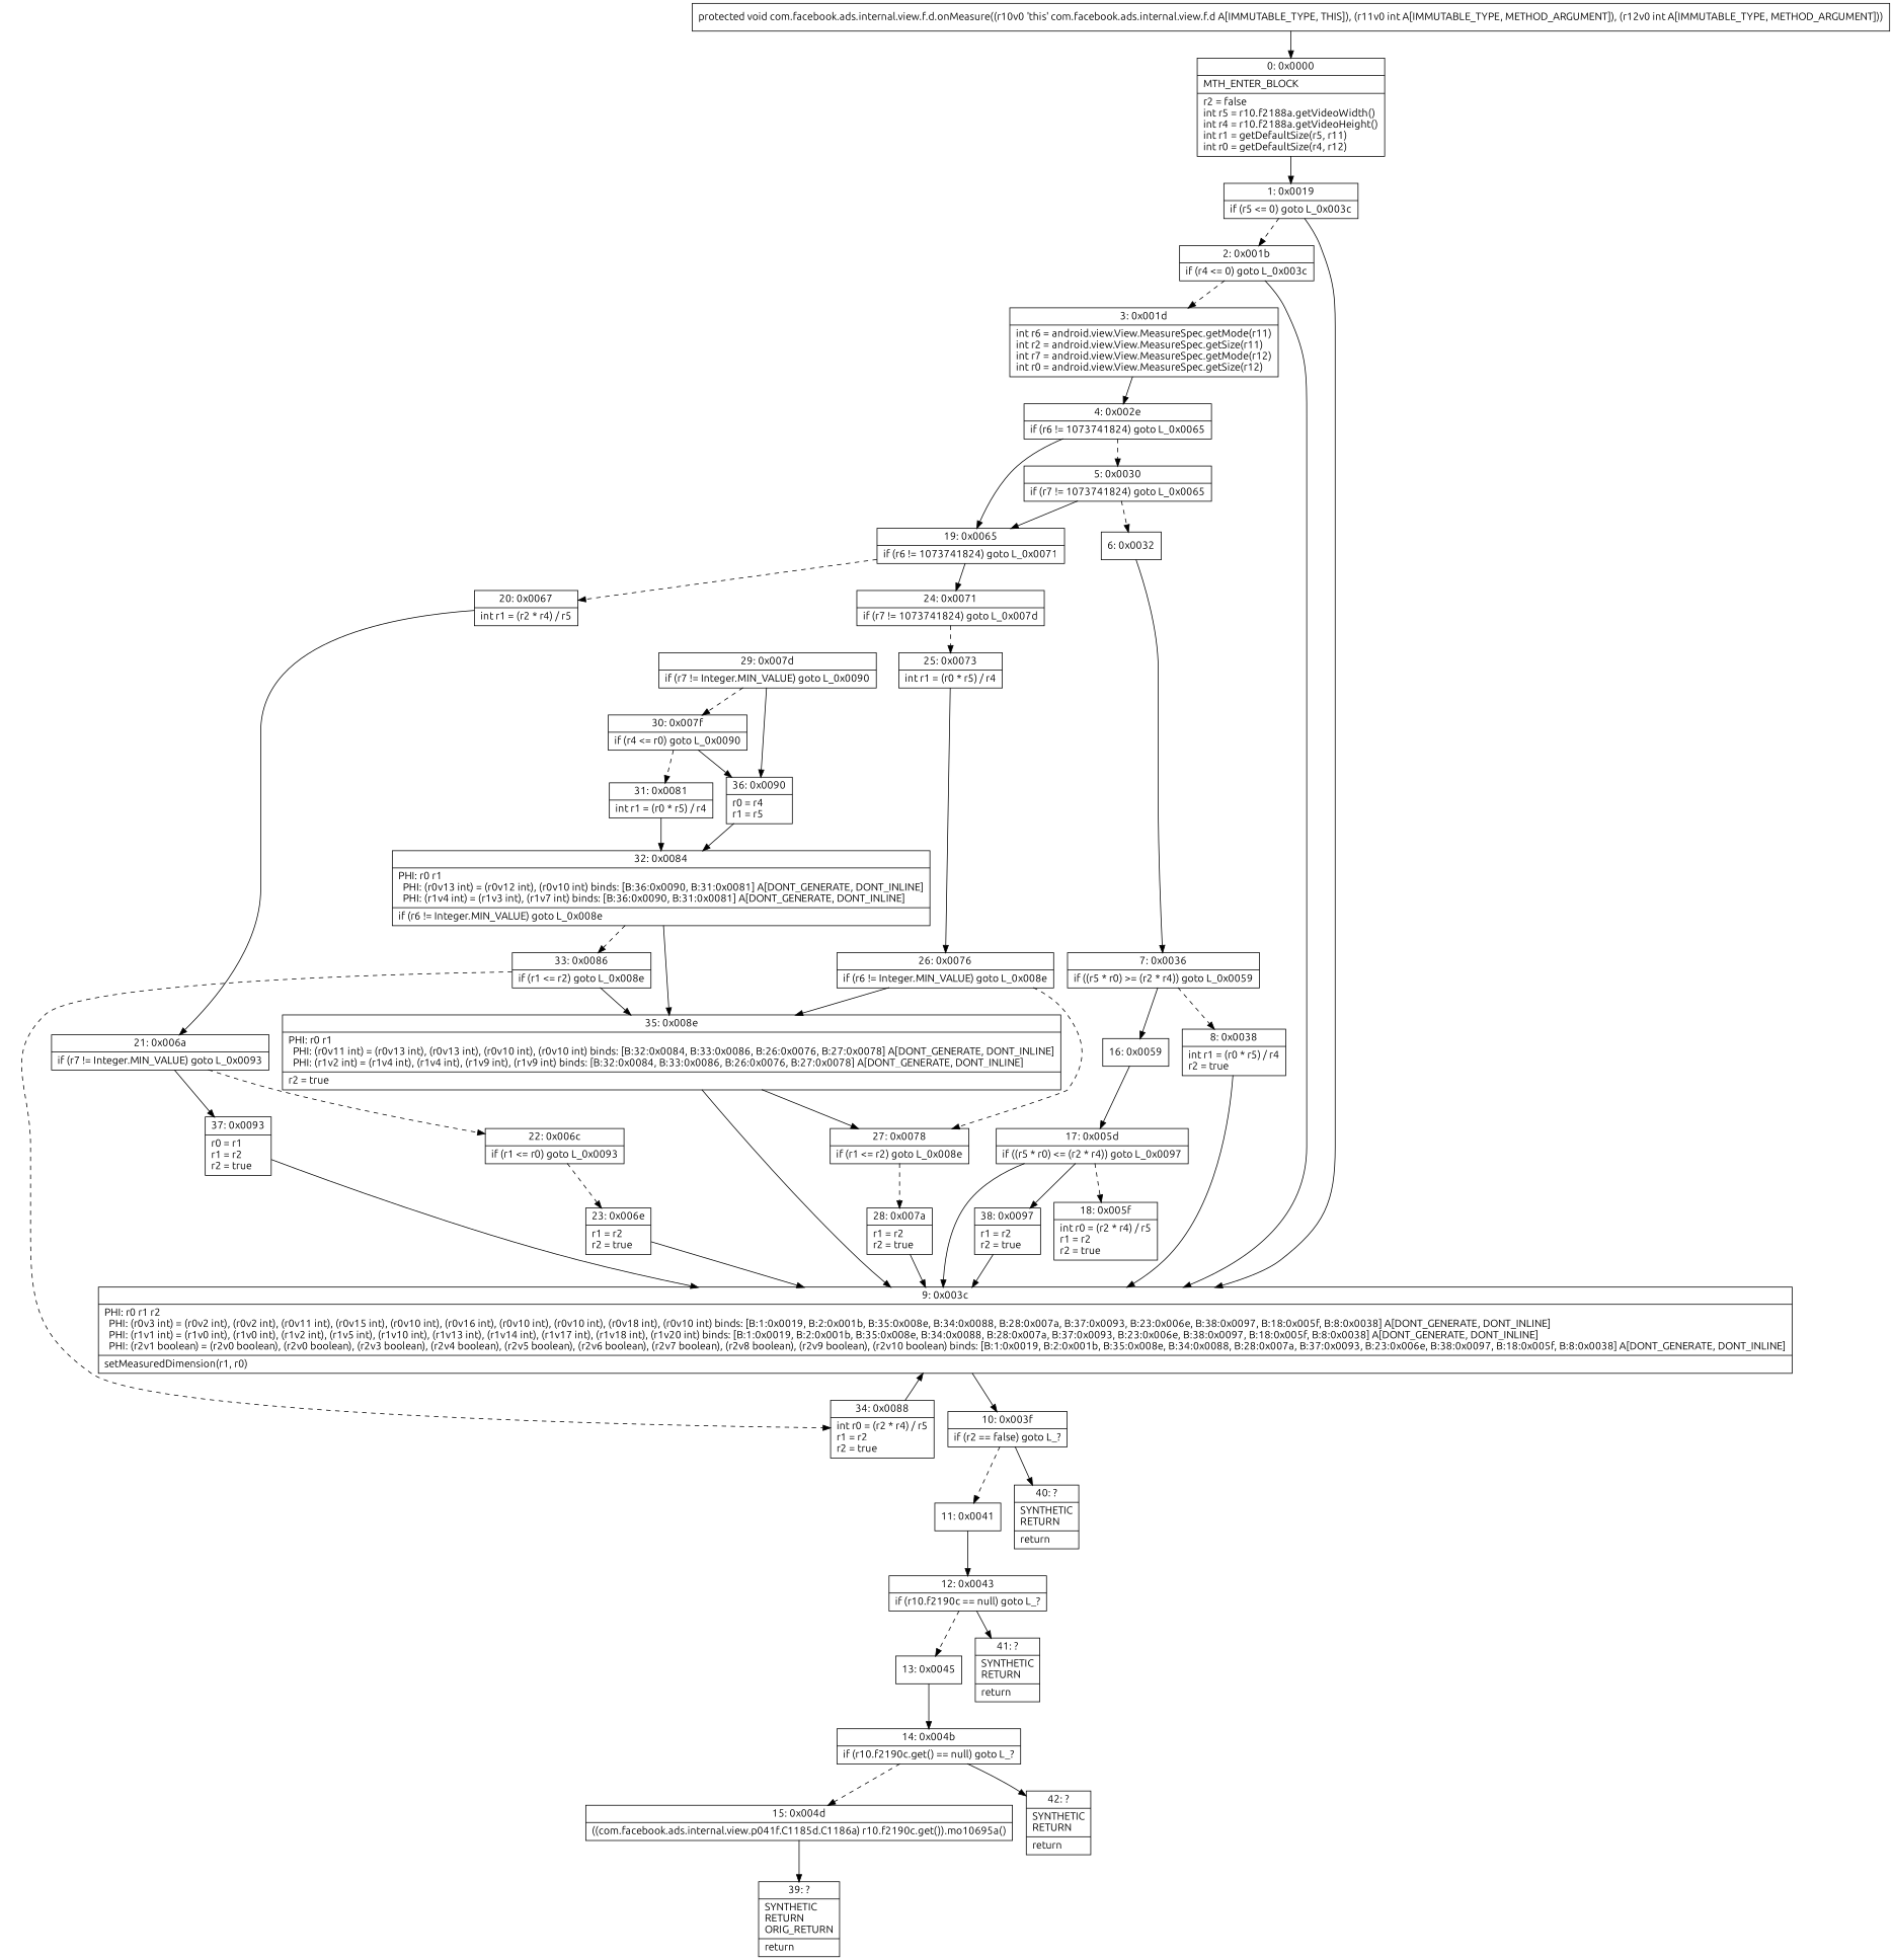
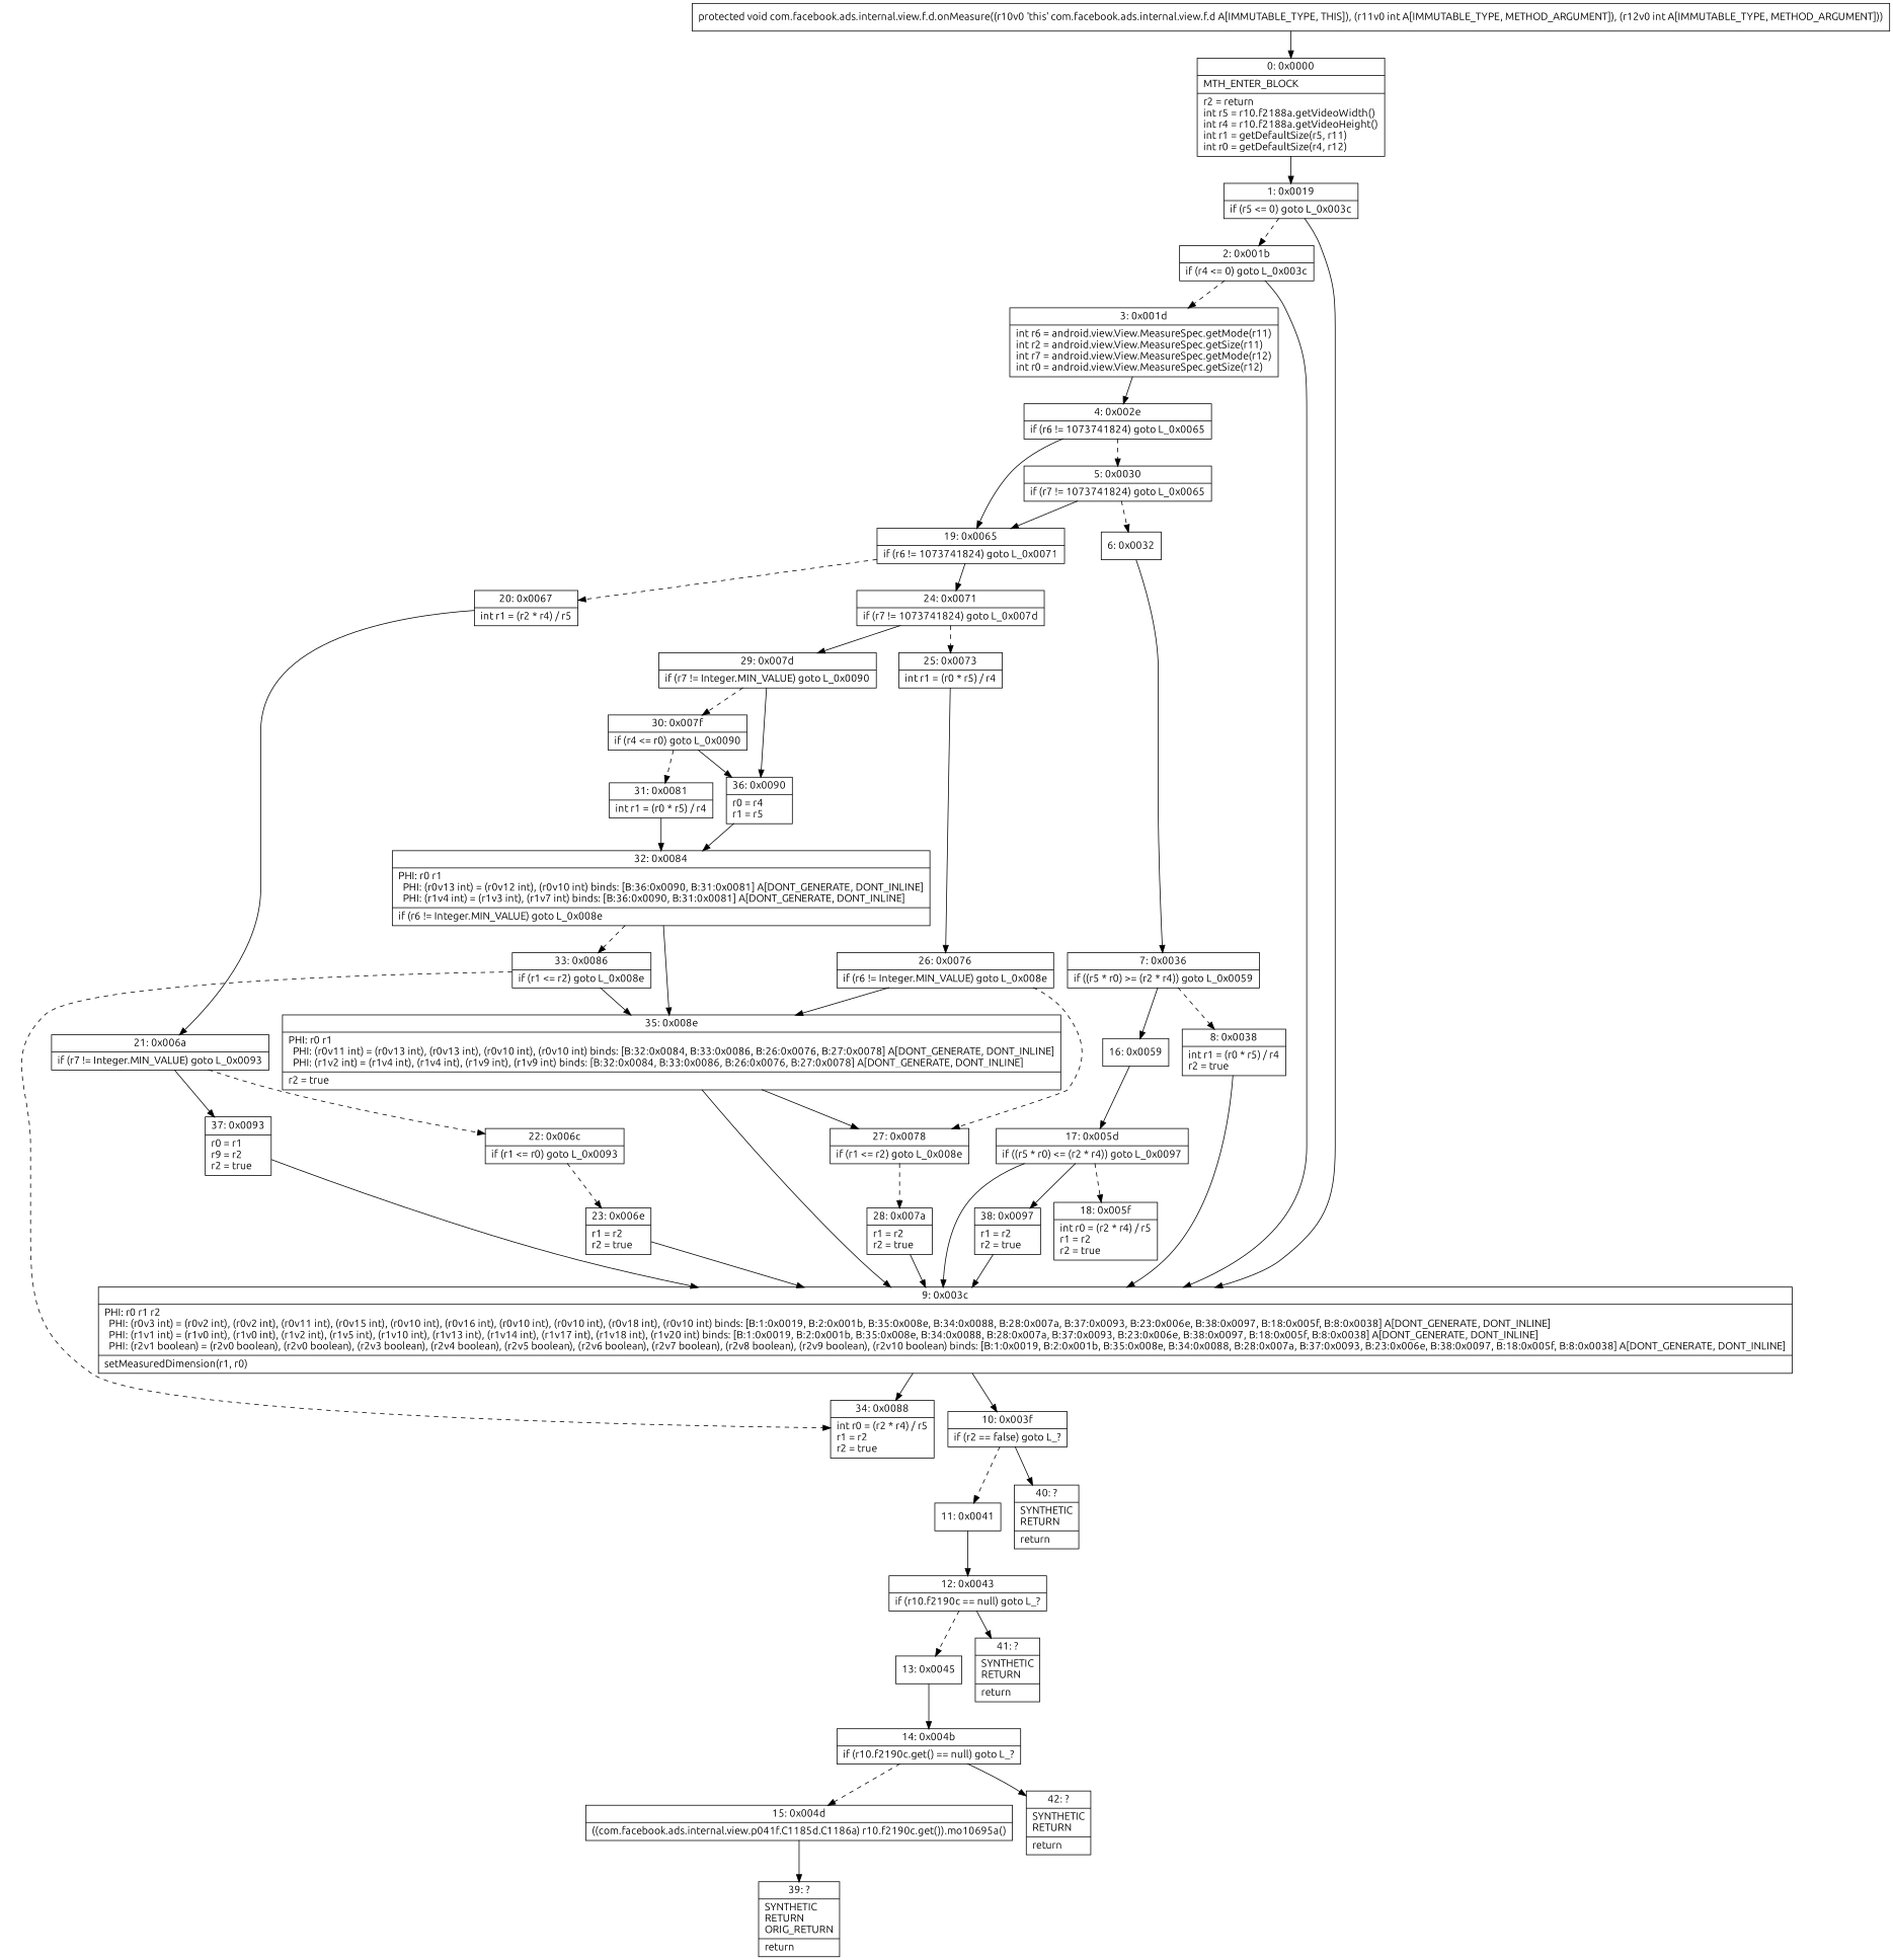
  digraph {
    fontname=Ubuntu
    node [fontname=Ubuntu shape=record]
    edge [fontname=Ubuntu]
-   n1 [label="{0\:\ 0x0000|MTH_ENTER_BLOCK\l|r2 = false\lint r5 = r10.f2188a.getVideoWidth()\lint r4 = r10.f2188a.getVideoHeight()\lint r1 = getDefaultSize(r5, r11)\lint r0 = getDefaultSize(r4, r12)\l}"]
+   n1 [label="{0\:\ 0x0000|MTH_ENTER_BLOCK\l|r2 = return\lint r5 = r10.f2188a.getVideoWidth()\lint r4 = r10.f2188a.getVideoHeight()\lint r1 = getDefaultSize(r5, r11)\lint r0 = getDefaultSize(r4, r12)\l}"]
    n2 [label="{1\:\ 0x0019|if (r5 \<= 0) goto L_0x003c\l}"]
    n3 [label="{2\:\ 0x001b|if (r4 \<= 0) goto L_0x003c\l}"]
    n4 [label="{9\:\ 0x003c|PHI: r0 r1 r2 \l  PHI: (r0v3 int) = (r0v2 int), (r0v2 int), (r0v11 int), (r0v15 int), (r0v10 int), (r0v16 int), (r0v10 int), (r0v10 int), (r0v18 int), (r0v10 int) binds: [B:1:0x0019, B:2:0x001b, B:35:0x008e, B:34:0x0088, B:28:0x007a, B:37:0x0093, B:23:0x006e, B:38:0x0097, B:18:0x005f, B:8:0x0038] A[DONT_GENERATE, DONT_INLINE]\l  PHI: (r1v1 int) = (r1v0 int), (r1v0 int), (r1v2 int), (r1v5 int), (r1v10 int), (r1v13 int), (r1v14 int), (r1v17 int), (r1v18 int), (r1v20 int) binds: [B:1:0x0019, B:2:0x001b, B:35:0x008e, B:34:0x0088, B:28:0x007a, B:37:0x0093, B:23:0x006e, B:38:0x0097, B:18:0x005f, B:8:0x0038] A[DONT_GENERATE, DONT_INLINE]\l  PHI: (r2v1 boolean) = (r2v0 boolean), (r2v0 boolean), (r2v3 boolean), (r2v4 boolean), (r2v5 boolean), (r2v6 boolean), (r2v7 boolean), (r2v8 boolean), (r2v9 boolean), (r2v10 boolean) binds: [B:1:0x0019, B:2:0x001b, B:35:0x008e, B:34:0x0088, B:28:0x007a, B:37:0x0093, B:23:0x006e, B:38:0x0097, B:18:0x005f, B:8:0x0038] A[DONT_GENERATE, DONT_INLINE]\l|setMeasuredDimension(r1, r0)\l}"]
    n5 [label="{3\:\ 0x001d|int r6 = android.view.View.MeasureSpec.getMode(r11)\lint r2 = android.view.View.MeasureSpec.getSize(r11)\lint r7 = android.view.View.MeasureSpec.getMode(r12)\lint r0 = android.view.View.MeasureSpec.getSize(r12)\l}"]
    n6 [label="{10\:\ 0x003f|if (r2 == false) goto L_?\l}"]
    n7 [label="{4\:\ 0x002e|if (r6 != 1073741824) goto L_0x0065\l}"]
    n8 [label="{5\:\ 0x0030|if (r7 != 1073741824) goto L_0x0065\l}"]
    n9 [label="{19\:\ 0x0065|if (r6 != 1073741824) goto L_0x0071\l}"]
    n10 [label="{6\:\ 0x0032}"]
    n11 [label="{20\:\ 0x0067|int r1 = (r2 * r4) \/ r5\l}"]
    n12 [label="{24\:\ 0x0071|if (r7 != 1073741824) goto L_0x007d\l}"]
    n13 [label="{7\:\ 0x0036|if ((r5 * r0) \>= (r2 * r4)) goto L_0x0059\l}"]
    n14 [label="{8\:\ 0x0038|int r1 = (r0 * r5) \/ r4\lr2 = true\l}"]
    n15 [label="{16\:\ 0x0059}"]
    n16 [label="{17\:\ 0x005d|if ((r5 * r0) \<= (r2 * r4)) goto L_0x0097\l}"]
    n17 [label="{11\:\ 0x0041}"]
    n18 [label="{40\:\ ?|SYNTHETIC\lRETURN\l|return\l}"]
    n19 [label="{12\:\ 0x0043|if (r10.f2190c == null) goto L_?\l}"]
    n20 [label="{13\:\ 0x0045}"]
    n21 [label="{41\:\ ?|SYNTHETIC\lRETURN\l|return\l}"]
    n22 [label="{14\:\ 0x004b|if (r10.f2190c.get() == null) goto L_?\l}"]
    n23 [label="{15\:\ 0x004d|((com.facebook.ads.internal.view.p041f.C1185d.C1186a) r10.f2190c.get()).mo10695a()\l}"]
    n24 [label="{42\:\ ?|SYNTHETIC\lRETURN\l|return\l}"]
    n25 [label="{39\:\ ?|SYNTHETIC\lRETURN\lORIG_RETURN\l|return\l}"]
    n26 [label="{18\:\ 0x005f|int r0 = (r2 * r4) \/ r5\lr1 = r2\lr2 = true\l}"]
    n27 [label="{38\:\ 0x0097|r1 = r2\lr2 = true\l}"]
    n28 [label="{21\:\ 0x006a|if (r7 != Integer.MIN_VALUE) goto L_0x0093\l}"]
    n29 [label="{25\:\ 0x0073|int r1 = (r0 * r5) \/ r4\l}"]
    n30 [label="{29\:\ 0x007d|if (r7 != Integer.MIN_VALUE) goto L_0x0090\l}"]
    n31 [label="{22\:\ 0x006c|if (r1 \<= r0) goto L_0x0093\l}"]
-   n32 [label="{37\:\ 0x0093|r0 = r1\lr1 = r2\lr2 = true\l}"]
+   n32 [label="{37\:\ 0x0093|r0 = r1\lr9 = r2\lr2 = true\l}"]
    n33 [label="{23\:\ 0x006e|r1 = r2\lr2 = true\l}"]
    n34 [label="{26\:\ 0x0076|if (r6 != Integer.MIN_VALUE) goto L_0x008e\l}"]
    n35 [label="{30\:\ 0x007f|if (r4 \<= r0) goto L_0x0090\l}"]
    n36 [label="{36\:\ 0x0090|r0 = r4\lr1 = r5\l}"]
    n37 [label="{27\:\ 0x0078|if (r1 \<= r2) goto L_0x008e\l}"]
    n38 [label="{35\:\ 0x008e|PHI: r0 r1 \l  PHI: (r0v11 int) = (r0v13 int), (r0v13 int), (r0v10 int), (r0v10 int) binds: [B:32:0x0084, B:33:0x0086, B:26:0x0076, B:27:0x0078] A[DONT_GENERATE, DONT_INLINE]\l  PHI: (r1v2 int) = (r1v4 int), (r1v4 int), (r1v9 int), (r1v9 int) binds: [B:32:0x0084, B:33:0x0086, B:26:0x0076, B:27:0x0078] A[DONT_GENERATE, DONT_INLINE]\l|r2 = true\l}"]
    n39 [label="{28\:\ 0x007a|r1 = r2\lr2 = true\l}"]
    n40 [label="{31\:\ 0x0081|int r1 = (r0 * r5) \/ r4\l}"]
    n41 [label="{32\:\ 0x0084|PHI: r0 r1 \l  PHI: (r0v13 int) = (r0v12 int), (r0v10 int) binds: [B:36:0x0090, B:31:0x0081] A[DONT_GENERATE, DONT_INLINE]\l  PHI: (r1v4 int) = (r1v3 int), (r1v7 int) binds: [B:36:0x0090, B:31:0x0081] A[DONT_GENERATE, DONT_INLINE]\l|if (r6 != Integer.MIN_VALUE) goto L_0x008e\l}"]
    n42 [label="{33\:\ 0x0086|if (r1 \<= r2) goto L_0x008e\l}"]
    n43 [label="{34\:\ 0x0088|int r0 = (r2 * r4) \/ r5\lr1 = r2\lr2 = true\l}"]
    n44 [label="{protected void com.facebook.ads.internal.view.f.d.onMeasure((r10v0 'this' com.facebook.ads.internal.view.f.d A[IMMUTABLE_TYPE, THIS]), (r11v0 int A[IMMUTABLE_TYPE, METHOD_ARGUMENT]), (r12v0 int A[IMMUTABLE_TYPE, METHOD_ARGUMENT])) }"]
    n1 -> n2
    n2 -> n3 [style=dashed]
    n2 -> n4
    n3 -> n4
    n3 -> n5 [style=dashed]
    n4 -> n6
    n5 -> n7
    n6 -> n17 [style=dashed]
    n6 -> n18
    n7 -> n8 [style=dashed]
    n7 -> n9
    n8 -> n9
    n8 -> n10 [style=dashed]
    n9 -> n11 [style=dashed]
    n9 -> n12
    n10 -> n13
    n11 -> n28
    n12 -> n29 [style=dashed]
+   n12 -> n30
    n13 -> n14 [style=dashed]
    n13 -> n15
    n14 -> n4
    n15 -> n16
    n16 -> n4
    n16 -> n26 [style=dashed]
    n16 -> n27
    n17 -> n19
    n19 -> n20 [style=dashed]
    n19 -> n21
    n20 -> n22
    n22 -> n23 [style=dashed]
    n22 -> n24
    n23 -> n25
    n27 -> n4
    n28 -> n31 [style=dashed]
    n28 -> n32
    n29 -> n34
    n30 -> n35 [style=dashed]
    n30 -> n36
    n31 -> n33 [style=dashed]
    n32 -> n4
    n33 -> n4
    n34 -> n37 [style=dashed]
    n34 -> n38
    n35 -> n36
    n35 -> n40 [style=dashed]
    n36 -> n41
    n37 -> n39 [style=dashed]
    n38 -> n4
    n38 -> n37
    n39 -> n4
    n40 -> n41
    n41 -> n38
    n41 -> n42 [style=dashed]
    n42 -> n38
    n42 -> n43 [style=dashed]
-   n43 -> n4
+   n4 -> n43
    n44 -> n1
  }
